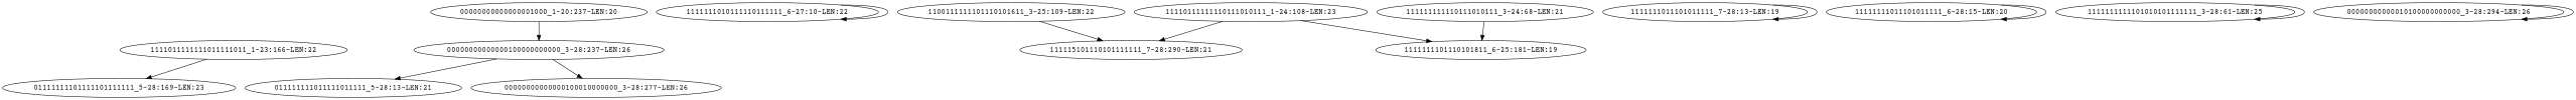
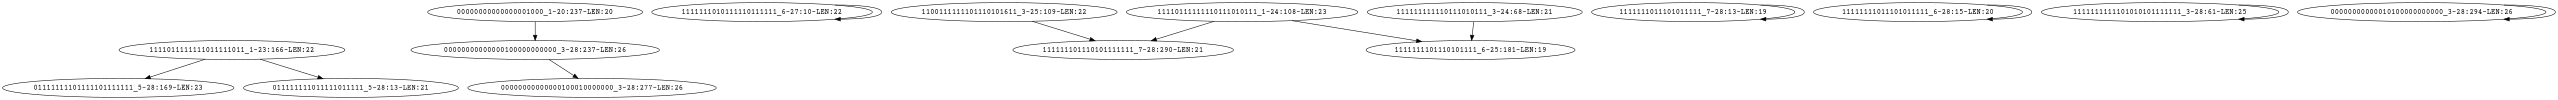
  digraph {
    fontname="Courier Prime"
    node [fontname="Courier Prime"]
    edge [fontname="Courier Prime"]
    "1111011111111011111011_1-23:166-LEN:22"
    "01111111101111101111111_5-28:169-LEN:23"
    "011111111011111011111_5-28:13-LEN:21"
    "00000000000000001000_1-20:237-LEN:20"
    "00000000000000100000000000_3-28:237-LEN:26"
    "00000000000000100010000000_3-28:277-LEN:26"
    "1111111010111110111111_6-27:10-LEN:22"
    n8 [label="1100111111101110101611_3-25:109-LEN:22"]
-   "111111101110101111111_7-28:290-LEN:21" [label="111115101110101111111_7-28:290-LEN:21"]
+   "111111101110101111111_7-28:290-LEN:21"
    "1111111011101011111_7-28:13-LEN:19"
    "111111111110111010111_3-24:68-LEN:21"
-   "1111111101110101111_6-25:181-LEN:19" [label="1111111101110101811_6-25:181-LEN:19"]
+   "1111111101110101111_6-25:181-LEN:19"
    "11111111011101011111_6-28:15-LEN:20"
    "1111111111101010101111111_3-28:61-LEN:25"
    "00000000000010100000000000_3-28:294-LEN:26"
    "11110111111110111010111_1-24:108-LEN:23"
    "1111011111111011111011_1-23:166-LEN:22" -> "01111111101111101111111_5-28:169-LEN:23"
-   "00000000000000100000000000_3-28:237-LEN:26" -> "011111111011111011111_5-28:13-LEN:21"
+   "1111011111111011111011_1-23:166-LEN:22" -> "011111111011111011111_5-28:13-LEN:21"
    "00000000000000001000_1-20:237-LEN:20" -> "00000000000000100000000000_3-28:237-LEN:26"
    "00000000000000100000000000_3-28:237-LEN:26" -> "00000000000000100010000000_3-28:277-LEN:26"
    "1111111010111110111111_6-27:10-LEN:22" -> "1111111010111110111111_6-27:10-LEN:22"
    n8 -> "111111101110101111111_7-28:290-LEN:21"
    "1111111011101011111_7-28:13-LEN:19" -> "1111111011101011111_7-28:13-LEN:19"
    "111111111110111010111_3-24:68-LEN:21" -> "1111111101110101111_6-25:181-LEN:19"
    "11111111011101011111_6-28:15-LEN:20" -> "11111111011101011111_6-28:15-LEN:20"
    "1111111111101010101111111_3-28:61-LEN:25" -> "1111111111101010101111111_3-28:61-LEN:25"
    "00000000000010100000000000_3-28:294-LEN:26" -> "00000000000010100000000000_3-28:294-LEN:26"
    "11110111111110111010111_1-24:108-LEN:23" -> "111111101110101111111_7-28:290-LEN:21"
    "11110111111110111010111_1-24:108-LEN:23" -> "1111111101110101111_6-25:181-LEN:19"
  }
